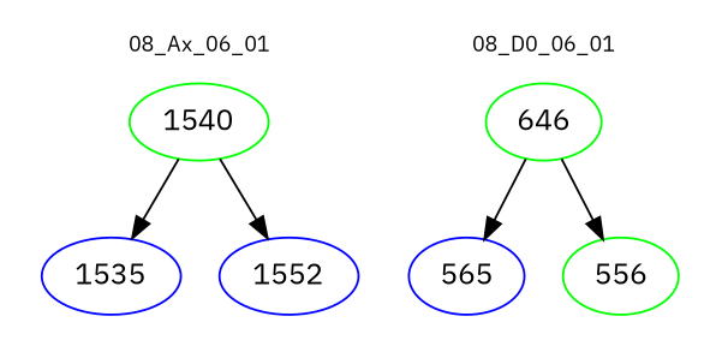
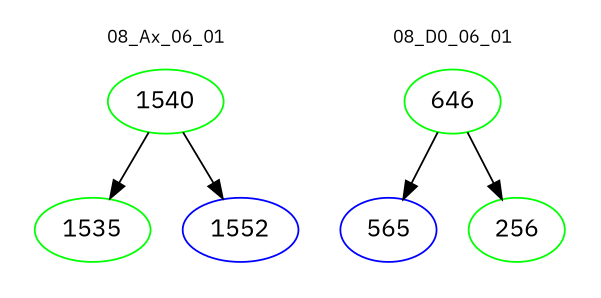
  digraph {
    fontname="IBM Plex Sans"
    node [color=green fontname="IBM Plex Sans"]
    edge [color=black fontname="IBM Plex Sans"]
    n1 [label=1540]
-   n2 [color=blue label=1535]
+   n2 [label=1535]
    n3 [color=blue label=1552]
    n4 [label=646]
    n5 [color=blue label=565]
-   n6 [label=556]
+   n6 [label=256]
    subgraph cluster_1 {
      color=white
      fontsize=10
      label="08_Ax_06_01"
      n1
      n2
      n3
    }
    subgraph cluster_2 {
      color=white
      fontsize=10
      label="08_D0_06_01"
      n4
      n5
      n6
    }
    n1 -> n2
    n1 -> n3
    n4 -> n5
    n4 -> n6
  }
